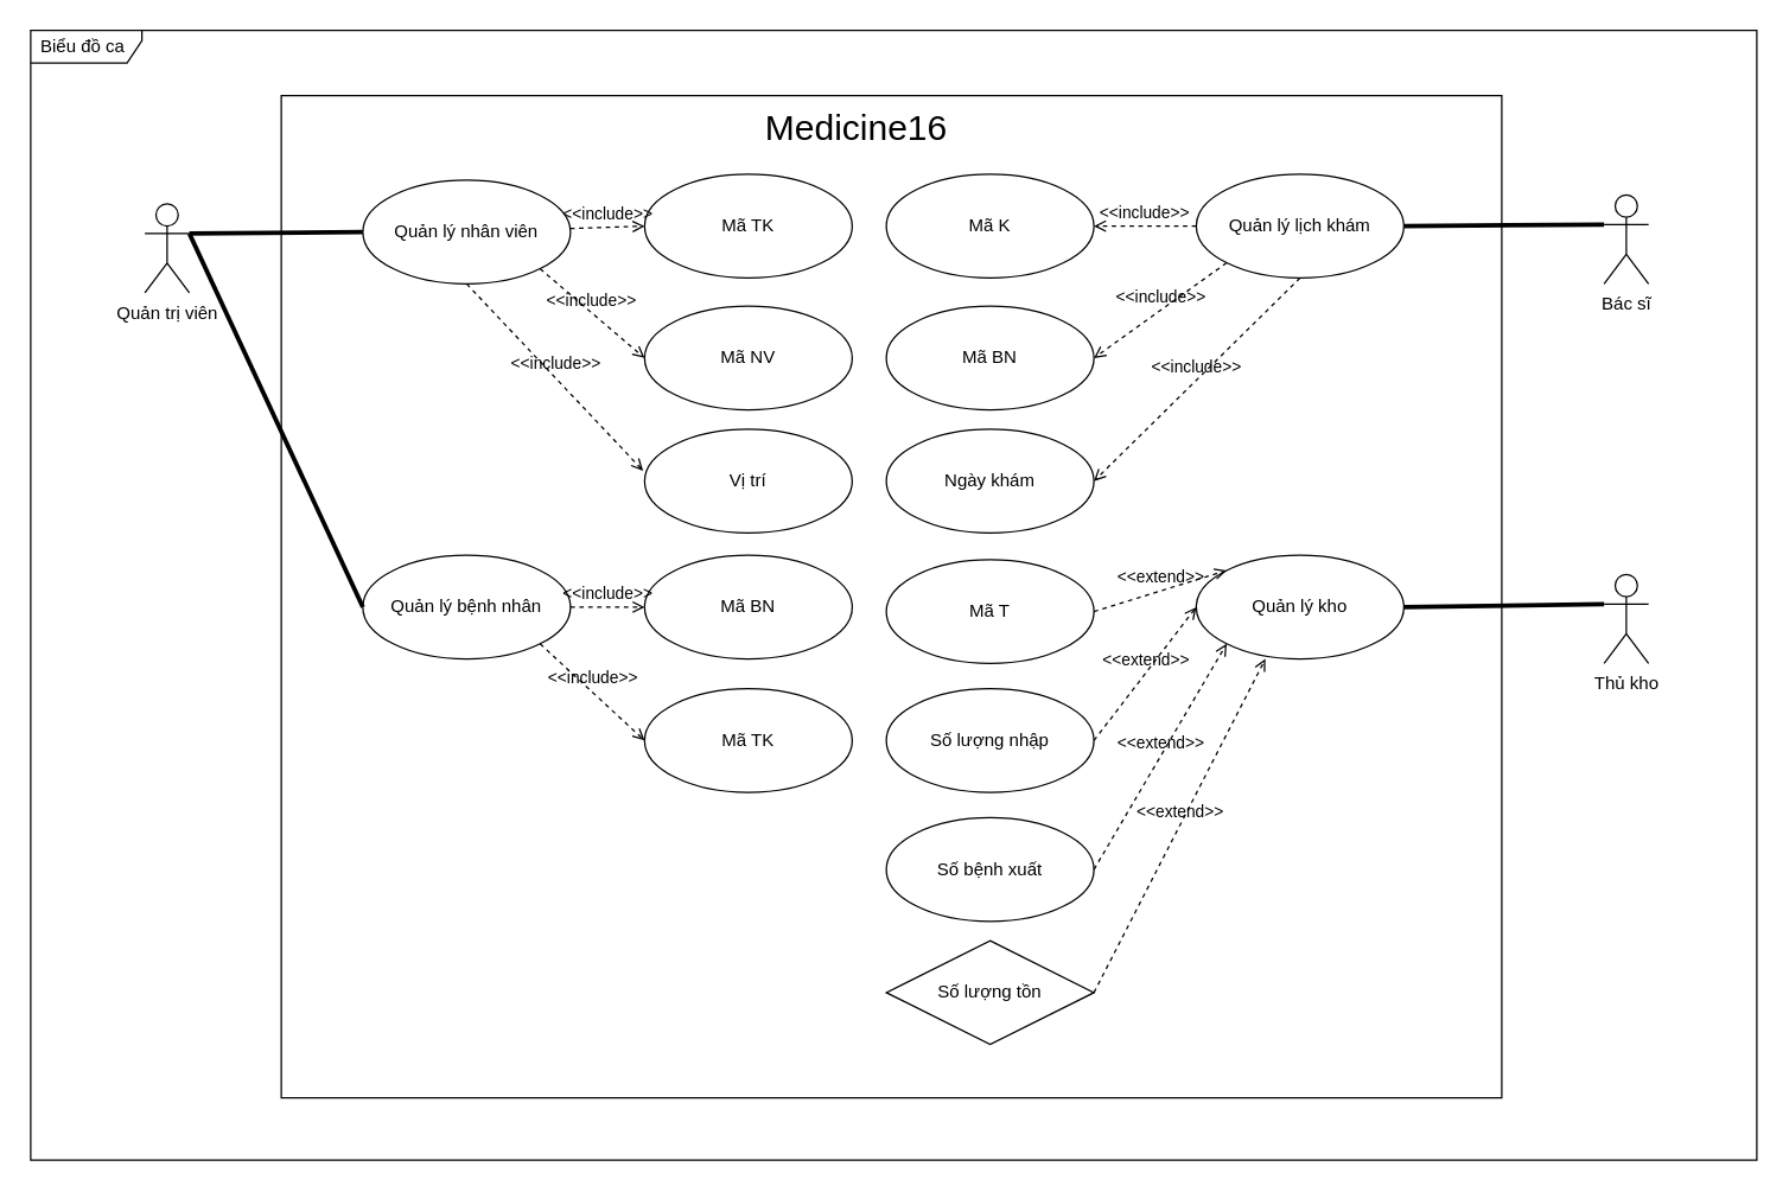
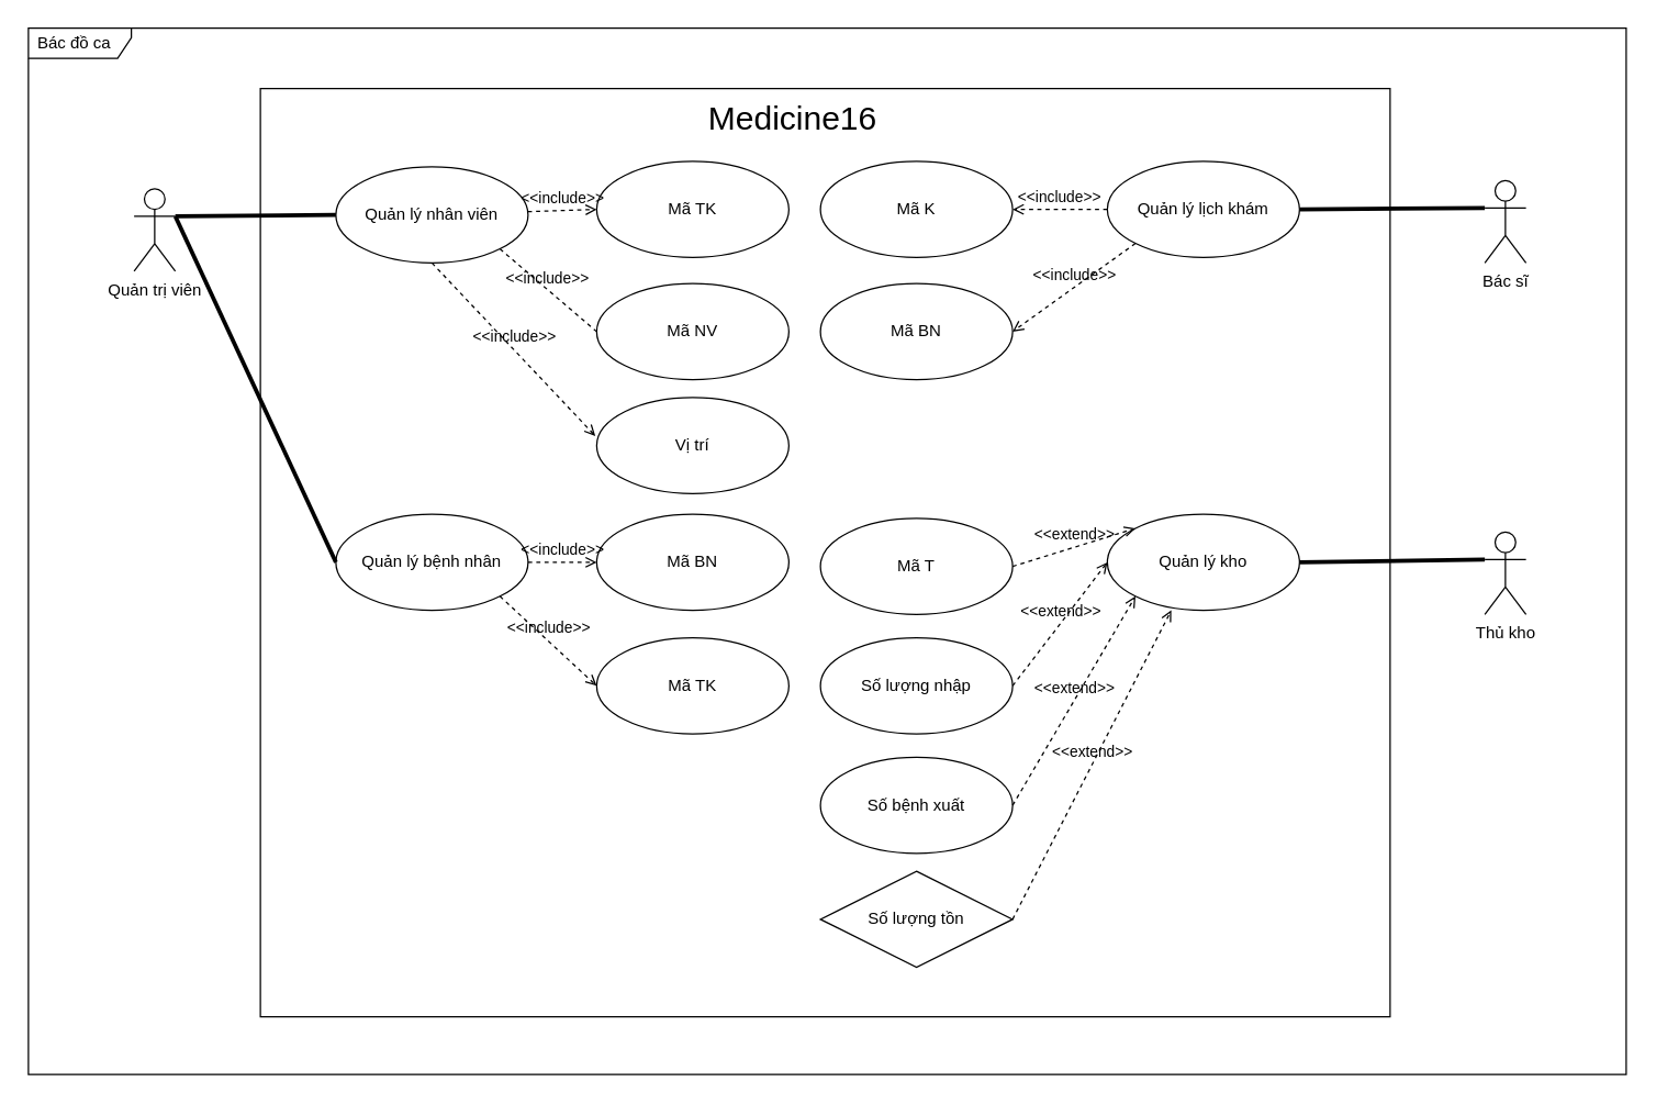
  <mxCell id="0" />
  <mxCell id="1" parent="0" />
- <mxCell id="2" value="Biểu đồ ca" style="shape=umlFrame;whiteSpace=wrap;html=1;width=75;height=22;boundedLbl=1;verticalAlign=middle;align=left;spacingLeft=5;" parent="1" vertex="1"><mxGeometry x="20" y="20" width="1164" height="762" as="geometry" /></mxCell>
+ <mxCell id="2" value="Bác đồ ca" style="shape=umlFrame;whiteSpace=wrap;html=1;width=75;height=22;boundedLbl=1;verticalAlign=middle;align=left;spacingLeft=5;" parent="1" vertex="1"><mxGeometry x="20" y="20" width="1164" height="762" as="geometry" /></mxCell>
  <mxCell id="3" value="" style="rounded=0;whiteSpace=wrap;html=1;" parent="1" vertex="1"><mxGeometry x="189" y="64" width="823" height="676" as="geometry" /></mxCell>
  <mxCell id="4" value="Quản trị viên" style="shape=umlActor;verticalLabelPosition=bottom;verticalAlign=top;html=1;" parent="1" vertex="1"><mxGeometry x="97" y="137" width="30" height="60" as="geometry" /></mxCell>
  <mxCell id="5" value="&lt;font style=&quot;font-size: 24px&quot;&gt;Medicine16&lt;/font&gt;" style="text;html=1;strokeColor=none;fillColor=none;align=center;verticalAlign=middle;whiteSpace=wrap;rounded=0;" parent="1" vertex="1"><mxGeometry x="557" y="76" width="40" height="20" as="geometry" /></mxCell>
  <mxCell id="6" value="Quản lý bệnh nhân" style="ellipse;whiteSpace=wrap;html=1;" parent="1" vertex="1"><mxGeometry x="244" y="374" width="140" height="70" as="geometry" /></mxCell>
  <mxCell id="7" value="" style="endArrow=none;startArrow=none;endFill=0;startFill=0;endSize=8;html=1;verticalAlign=bottom;labelBackgroundColor=none;strokeWidth=3;entryX=0;entryY=0.5;entryDx=0;entryDy=0;exitX=1;exitY=0.333;exitDx=0;exitDy=0;exitPerimeter=0;" parent="1" source="4" target="6" edge="1"><mxGeometry width="160" relative="1" as="geometry"><mxPoint x="77" y="303" as="sourcePoint" /><mxPoint x="235" y="313" as="targetPoint" /></mxGeometry></mxCell>
  <mxCell id="8" value="Quản lý nhân viên" style="ellipse;whiteSpace=wrap;html=1;" parent="1" vertex="1"><mxGeometry x="244" y="121" width="140" height="70" as="geometry" /></mxCell>
  <mxCell id="9" value="Bác sĩ" style="shape=umlActor;verticalLabelPosition=bottom;verticalAlign=top;html=1;" parent="1" vertex="1"><mxGeometry x="1081" y="131" width="30" height="60" as="geometry" /></mxCell>
  <mxCell id="10" value="" style="endArrow=none;startArrow=none;endFill=0;startFill=0;endSize=8;html=1;verticalAlign=bottom;labelBackgroundColor=none;strokeWidth=3;exitX=0;exitY=0.333;exitDx=0;exitDy=0;exitPerimeter=0;entryX=1;entryY=0.5;entryDx=0;entryDy=0;" parent="1" source="9" target="25" edge="1"><mxGeometry width="160" relative="1" as="geometry"><mxPoint x="84" y="333" as="sourcePoint" /><mxPoint x="939" y="499" as="targetPoint" /></mxGeometry></mxCell>
  <mxCell id="11" value="" style="endArrow=none;startArrow=none;endFill=0;startFill=0;endSize=8;html=1;verticalAlign=bottom;labelBackgroundColor=none;strokeWidth=3;entryX=0;entryY=0.5;entryDx=0;entryDy=0;exitX=1;exitY=0.333;exitDx=0;exitDy=0;exitPerimeter=0;" parent="1" source="4" target="8" edge="1"><mxGeometry width="160" relative="1" as="geometry"><mxPoint x="84" y="654" as="sourcePoint" /><mxPoint x="238" y="765" as="targetPoint" /></mxGeometry></mxCell>
  <mxCell id="12" value="Thủ kho" style="shape=umlActor;verticalLabelPosition=bottom;verticalAlign=top;html=1;" parent="1" vertex="1"><mxGeometry x="1081" y="387" width="30" height="60" as="geometry" /></mxCell>
  <mxCell id="13" value="" style="endArrow=none;startArrow=none;endFill=0;startFill=0;endSize=8;html=1;verticalAlign=bottom;labelBackgroundColor=none;strokeWidth=3;entryX=1;entryY=0.5;entryDx=0;entryDy=0;exitX=0;exitY=0.333;exitDx=0;exitDy=0;exitPerimeter=0;" parent="1" source="12" target="14" edge="1"><mxGeometry width="160" relative="1" as="geometry"><mxPoint x="911" y="865" as="sourcePoint" /><mxPoint x="729" y="762" as="targetPoint" /></mxGeometry></mxCell>
  <mxCell id="14" value="Quản lý kho" style="ellipse;whiteSpace=wrap;html=1;" parent="1" vertex="1"><mxGeometry x="806" y="374" width="140" height="70" as="geometry" /></mxCell>
  <mxCell id="15" value="Mã BN" style="ellipse;whiteSpace=wrap;html=1;" parent="1" vertex="1"><mxGeometry x="434" y="374" width="140" height="70" as="geometry" /></mxCell>
  <mxCell id="16" value="Mã TK" style="ellipse;whiteSpace=wrap;html=1;" parent="1" vertex="1"><mxGeometry x="434" y="464" width="140" height="70" as="geometry" /></mxCell>
  <mxCell id="17" value="Mã NV" style="ellipse;whiteSpace=wrap;html=1;" parent="1" vertex="1"><mxGeometry x="434" y="206" width="140" height="70" as="geometry" /></mxCell>
  <mxCell id="18" value="Mã TK" style="ellipse;whiteSpace=wrap;html=1;" parent="1" vertex="1"><mxGeometry x="434" y="117" width="140" height="70" as="geometry" /></mxCell>
  <mxCell id="19" value="Vị trí" style="ellipse;whiteSpace=wrap;html=1;" parent="1" vertex="1"><mxGeometry x="434" y="289" width="140" height="70" as="geometry" /></mxCell>
- <mxCell id="20" value="&amp;lt;&amp;lt;include&amp;gt;&amp;gt;" style="html=1;verticalAlign=bottom;labelBackgroundColor=none;endArrow=open;endFill=0;dashed=1;entryX=0;entryY=0.5;entryDx=0;entryDy=0;exitX=1;exitY=1;exitDx=0;exitDy=0;" parent="1" source="8" target="17" edge="1"><mxGeometry width="160" relative="1" as="geometry"><mxPoint x="369" y="669" as="sourcePoint" /><mxPoint x="529" y="669" as="targetPoint" /></mxGeometry></mxCell>
+ <mxCell id="20" value="&amp;lt;&amp;lt;include&amp;gt;&amp;gt;" style="html=1;verticalAlign=bottom;labelBackgroundColor=none;endArrow=none;endFill=0;dashed=1;entryX=0;entryY=0.5;entryDx=0;entryDy=0;exitX=1;exitY=1;exitDx=0;exitDy=0;" parent="1" source="8" target="17" edge="1"><mxGeometry width="160" relative="1" as="geometry"><mxPoint x="369" y="669" as="sourcePoint" /><mxPoint x="529" y="669" as="targetPoint" /></mxGeometry></mxCell>
  <mxCell id="21" value="&amp;lt;&amp;lt;include&amp;gt;&amp;gt;" style="html=1;verticalAlign=bottom;labelBackgroundColor=none;endArrow=open;endFill=0;dashed=1;entryX=0;entryY=0.5;entryDx=0;entryDy=0;" parent="1" source="8" target="18" edge="1"><mxGeometry width="160" relative="1" as="geometry"><mxPoint x="319" y="735" as="sourcePoint" /><mxPoint x="479" y="735" as="targetPoint" /></mxGeometry></mxCell>
  <mxCell id="22" value="&amp;lt;&amp;lt;include&amp;gt;&amp;gt;" style="html=1;verticalAlign=bottom;labelBackgroundColor=none;endArrow=open;endFill=0;dashed=1;exitX=0.5;exitY=1;exitDx=0;exitDy=0;entryX=-0.007;entryY=0.4;entryDx=0;entryDy=0;entryPerimeter=0;" parent="1" source="8" target="19" edge="1"><mxGeometry width="160" relative="1" as="geometry"><mxPoint x="338" y="798" as="sourcePoint" /><mxPoint x="498" y="798" as="targetPoint" /></mxGeometry></mxCell>
  <mxCell id="23" value="&amp;lt;&amp;lt;include&amp;gt;&amp;gt;" style="html=1;verticalAlign=bottom;labelBackgroundColor=none;endArrow=open;endFill=0;dashed=1;exitX=1;exitY=0.5;exitDx=0;exitDy=0;entryX=0;entryY=0.5;entryDx=0;entryDy=0;" parent="1" source="6" target="15" edge="1"><mxGeometry width="160" relative="1" as="geometry"><mxPoint x="273" y="1017" as="sourcePoint" /><mxPoint x="433" y="1017" as="targetPoint" /></mxGeometry></mxCell>
  <mxCell id="24" value="&amp;lt;&amp;lt;include&amp;gt;&amp;gt;" style="html=1;verticalAlign=bottom;labelBackgroundColor=none;endArrow=open;endFill=0;dashed=1;exitX=1;exitY=1;exitDx=0;exitDy=0;entryX=0;entryY=0.5;entryDx=0;entryDy=0;" parent="1" source="6" target="16" edge="1"><mxGeometry width="160" relative="1" as="geometry"><mxPoint x="370" y="1001" as="sourcePoint" /><mxPoint x="530" y="1001" as="targetPoint" /></mxGeometry></mxCell>
  <mxCell id="25" value="Quản lý lịch khám" style="ellipse;whiteSpace=wrap;html=1;" parent="1" vertex="1"><mxGeometry x="806" y="117" width="140" height="70" as="geometry" /></mxCell>
  <mxCell id="26" value="Mã K" style="ellipse;whiteSpace=wrap;html=1;" parent="1" vertex="1"><mxGeometry x="597" y="117" width="140" height="70" as="geometry" /></mxCell>
  <mxCell id="27" value="Mã BN" style="ellipse;whiteSpace=wrap;html=1;" parent="1" vertex="1"><mxGeometry x="597" y="206" width="140" height="70" as="geometry" /></mxCell>
- <mxCell id="28" value="Ngày khám" style="ellipse;whiteSpace=wrap;html=1;" parent="1" vertex="1"><mxGeometry x="597" y="289" width="140" height="70" as="geometry" /></mxCell>
  <mxCell id="29" value="&amp;lt;&amp;lt;include&amp;gt;&amp;gt;" style="html=1;verticalAlign=bottom;labelBackgroundColor=none;endArrow=open;endFill=0;dashed=1;exitX=0;exitY=0.5;exitDx=0;exitDy=0;entryX=1;entryY=0.5;entryDx=0;entryDy=0;" parent="1" source="25" target="26" edge="1"><mxGeometry width="160" relative="1" as="geometry"><mxPoint x="847" y="641" as="sourcePoint" /><mxPoint x="778" y="560" as="targetPoint" /></mxGeometry></mxCell>
  <mxCell id="30" value="&amp;lt;&amp;lt;include&amp;gt;&amp;gt;" style="html=1;verticalAlign=bottom;labelBackgroundColor=none;endArrow=open;endFill=0;dashed=1;exitX=0;exitY=1;exitDx=0;exitDy=0;entryX=1;entryY=0.5;entryDx=0;entryDy=0;" parent="1" source="25" target="27" edge="1"><mxGeometry width="160" relative="1" as="geometry"><mxPoint x="818" y="632" as="sourcePoint" /><mxPoint x="978" y="632" as="targetPoint" /></mxGeometry></mxCell>
- <mxCell id="31" value="&amp;lt;&amp;lt;include&amp;gt;&amp;gt;" style="html=1;verticalAlign=bottom;labelBackgroundColor=none;endArrow=open;endFill=0;dashed=1;exitX=0.5;exitY=1;exitDx=0;exitDy=0;entryX=1;entryY=0.5;entryDx=0;entryDy=0;" parent="1" source="25" target="28" edge="1"><mxGeometry width="160" relative="1" as="geometry"><mxPoint x="737" y="423" as="sourcePoint" /><mxPoint x="897" y="423" as="targetPoint" /></mxGeometry></mxCell>
  <mxCell id="32" value="Mã T" style="ellipse;whiteSpace=wrap;html=1;" parent="1" vertex="1"><mxGeometry x="597" y="377" width="140" height="70" as="geometry" /></mxCell>
  <mxCell id="33" value="Số lượng nhập" style="ellipse;whiteSpace=wrap;html=1;" parent="1" vertex="1"><mxGeometry x="597" y="464" width="140" height="70" as="geometry" /></mxCell>
  <mxCell id="34" value="Số bệnh xuất" style="ellipse;whiteSpace=wrap;html=1;" parent="1" vertex="1"><mxGeometry x="597" y="551" width="140" height="70" as="geometry" /></mxCell>
  <mxCell id="35" value="Số lượng tồn" style="rhombus;whiteSpace=wrap;html=1;" parent="1" vertex="1"><mxGeometry x="597" y="634" width="140" height="70" as="geometry" /></mxCell>
  <mxCell id="36" value="&amp;lt;&amp;lt;extend&amp;gt;&amp;gt;" style="html=1;verticalAlign=bottom;labelBackgroundColor=none;endArrow=open;endFill=0;dashed=1;exitX=1;exitY=0.5;exitDx=0;exitDy=0;entryX=0.333;entryY=0.999;entryDx=0;entryDy=0;entryPerimeter=0;" parent="1" source="35" target="14" edge="1"><mxGeometry width="160" relative="1" as="geometry"><mxPoint x="792" y="480" as="sourcePoint" /><mxPoint x="952" y="480" as="targetPoint" /></mxGeometry></mxCell>
  <mxCell id="37" value="&amp;lt;&amp;lt;extend&amp;gt;&amp;gt;" style="html=1;verticalAlign=bottom;labelBackgroundColor=none;endArrow=open;endFill=0;dashed=1;exitX=1;exitY=0.5;exitDx=0;exitDy=0;entryX=0;entryY=1;entryDx=0;entryDy=0;" parent="1" source="34" target="14" edge="1"><mxGeometry width="160" relative="1" as="geometry"><mxPoint x="901" y="550" as="sourcePoint" /><mxPoint x="1061" y="550" as="targetPoint" /></mxGeometry></mxCell>
  <mxCell id="38" value="&amp;lt;&amp;lt;extend&amp;gt;&amp;gt;" style="html=1;verticalAlign=bottom;labelBackgroundColor=none;endArrow=open;endFill=0;dashed=1;exitX=1;exitY=0.5;exitDx=0;exitDy=0;entryX=0;entryY=0.5;entryDx=0;entryDy=0;" parent="1" source="33" target="14" edge="1"><mxGeometry width="160" relative="1" as="geometry"><mxPoint x="885" y="580" as="sourcePoint" /><mxPoint x="811" y="422" as="targetPoint" /></mxGeometry></mxCell>
  <mxCell id="39" value="&amp;lt;&amp;lt;extend&amp;gt;&amp;gt;" style="html=1;verticalAlign=bottom;labelBackgroundColor=none;endArrow=open;endFill=0;dashed=1;exitX=1;exitY=0.5;exitDx=0;exitDy=0;entryX=0;entryY=0;entryDx=0;entryDy=0;" parent="1" source="32" target="14" edge="1"><mxGeometry width="160" relative="1" as="geometry"><mxPoint x="915" y="578" as="sourcePoint" /><mxPoint x="1075" y="578" as="targetPoint" /></mxGeometry></mxCell>
